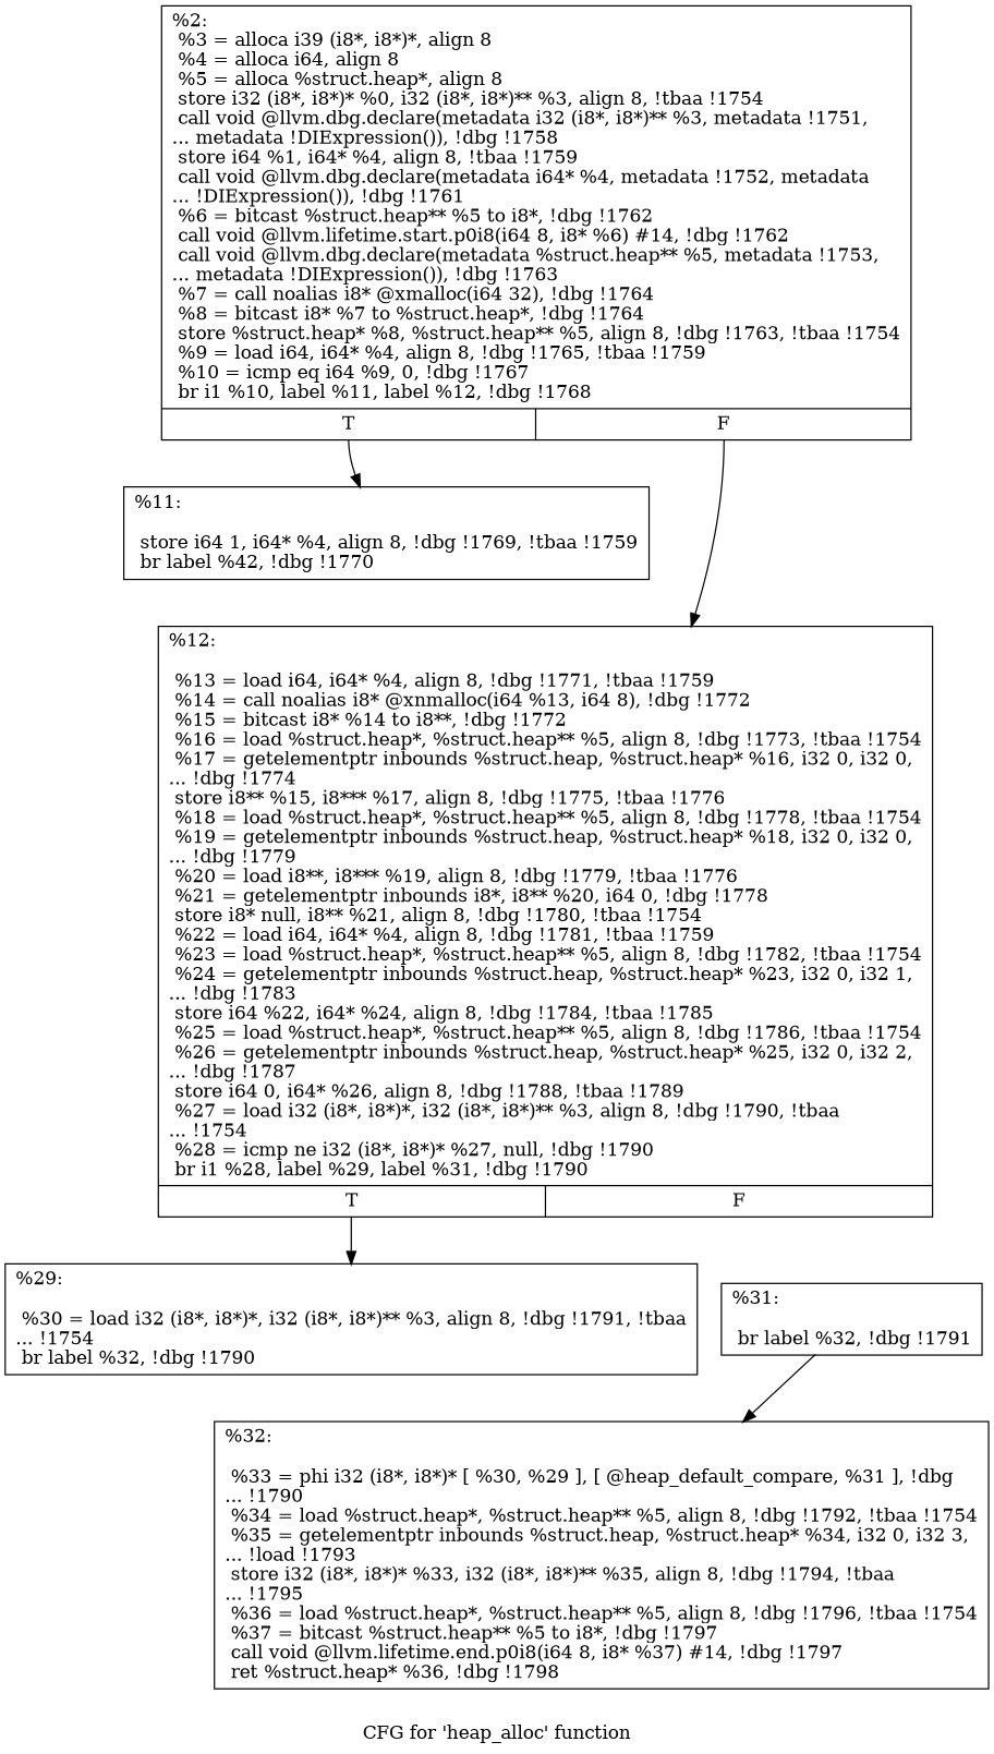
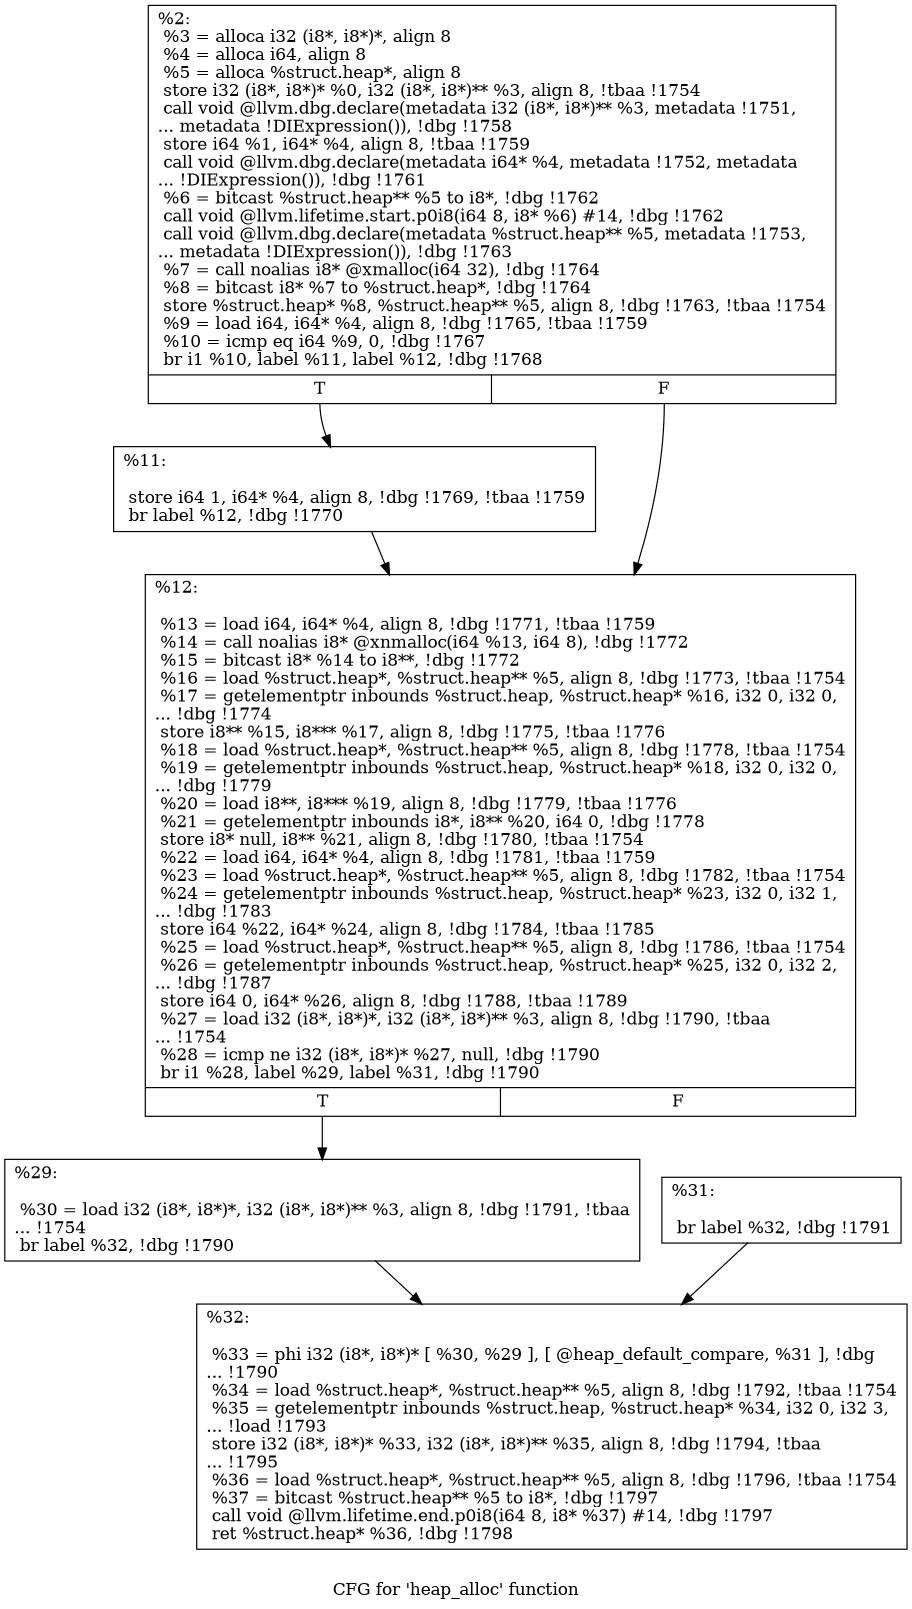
  digraph {
    label="CFG for 'heap_alloc' function"
    node [shape=record]
-   n1 [label="{%2:\l  %3 = alloca i39 (i8*, i8*)*, align 8\l  %4 = alloca i64, align 8\l  %5 = alloca %struct.heap*, align 8\l  store i32 (i8*, i8*)* %0, i32 (i8*, i8*)** %3, align 8, !tbaa !1754\l  call void @llvm.dbg.declare(metadata i32 (i8*, i8*)** %3, metadata !1751,\l... metadata !DIExpression()), !dbg !1758\l  store i64 %1, i64* %4, align 8, !tbaa !1759\l  call void @llvm.dbg.declare(metadata i64* %4, metadata !1752, metadata\l... !DIExpression()), !dbg !1761\l  %6 = bitcast %struct.heap** %5 to i8*, !dbg !1762\l  call void @llvm.lifetime.start.p0i8(i64 8, i8* %6) #14, !dbg !1762\l  call void @llvm.dbg.declare(metadata %struct.heap** %5, metadata !1753,\l... metadata !DIExpression()), !dbg !1763\l  %7 = call noalias i8* @xmalloc(i64 32), !dbg !1764\l  %8 = bitcast i8* %7 to %struct.heap*, !dbg !1764\l  store %struct.heap* %8, %struct.heap** %5, align 8, !dbg !1763, !tbaa !1754\l  %9 = load i64, i64* %4, align 8, !dbg !1765, !tbaa !1759\l  %10 = icmp eq i64 %9, 0, !dbg !1767\l  br i1 %10, label %11, label %12, !dbg !1768\l|{<s0>T|<s1>F}}"]
-   n2 [label="{%11:\l\l  store i64 1, i64* %4, align 8, !dbg !1769, !tbaa !1759\l  br label %42, !dbg !1770\l}"]
+   n1 [label="{%2:\l  %3 = alloca i32 (i8*, i8*)*, align 8\l  %4 = alloca i64, align 8\l  %5 = alloca %struct.heap*, align 8\l  store i32 (i8*, i8*)* %0, i32 (i8*, i8*)** %3, align 8, !tbaa !1754\l  call void @llvm.dbg.declare(metadata i32 (i8*, i8*)** %3, metadata !1751,\l... metadata !DIExpression()), !dbg !1758\l  store i64 %1, i64* %4, align 8, !tbaa !1759\l  call void @llvm.dbg.declare(metadata i64* %4, metadata !1752, metadata\l... !DIExpression()), !dbg !1761\l  %6 = bitcast %struct.heap** %5 to i8*, !dbg !1762\l  call void @llvm.lifetime.start.p0i8(i64 8, i8* %6) #14, !dbg !1762\l  call void @llvm.dbg.declare(metadata %struct.heap** %5, metadata !1753,\l... metadata !DIExpression()), !dbg !1763\l  %7 = call noalias i8* @xmalloc(i64 32), !dbg !1764\l  %8 = bitcast i8* %7 to %struct.heap*, !dbg !1764\l  store %struct.heap* %8, %struct.heap** %5, align 8, !dbg !1763, !tbaa !1754\l  %9 = load i64, i64* %4, align 8, !dbg !1765, !tbaa !1759\l  %10 = icmp eq i64 %9, 0, !dbg !1767\l  br i1 %10, label %11, label %12, !dbg !1768\l|{<s0>T|<s1>F}}"]
+   n2 [label="{%11:\l\l  store i64 1, i64* %4, align 8, !dbg !1769, !tbaa !1759\l  br label %12, !dbg !1770\l}"]
    n3 [label="{%12:\l\l  %13 = load i64, i64* %4, align 8, !dbg !1771, !tbaa !1759\l  %14 = call noalias i8* @xnmalloc(i64 %13, i64 8), !dbg !1772\l  %15 = bitcast i8* %14 to i8**, !dbg !1772\l  %16 = load %struct.heap*, %struct.heap** %5, align 8, !dbg !1773, !tbaa !1754\l  %17 = getelementptr inbounds %struct.heap, %struct.heap* %16, i32 0, i32 0,\l... !dbg !1774\l  store i8** %15, i8*** %17, align 8, !dbg !1775, !tbaa !1776\l  %18 = load %struct.heap*, %struct.heap** %5, align 8, !dbg !1778, !tbaa !1754\l  %19 = getelementptr inbounds %struct.heap, %struct.heap* %18, i32 0, i32 0,\l... !dbg !1779\l  %20 = load i8**, i8*** %19, align 8, !dbg !1779, !tbaa !1776\l  %21 = getelementptr inbounds i8*, i8** %20, i64 0, !dbg !1778\l  store i8* null, i8** %21, align 8, !dbg !1780, !tbaa !1754\l  %22 = load i64, i64* %4, align 8, !dbg !1781, !tbaa !1759\l  %23 = load %struct.heap*, %struct.heap** %5, align 8, !dbg !1782, !tbaa !1754\l  %24 = getelementptr inbounds %struct.heap, %struct.heap* %23, i32 0, i32 1,\l... !dbg !1783\l  store i64 %22, i64* %24, align 8, !dbg !1784, !tbaa !1785\l  %25 = load %struct.heap*, %struct.heap** %5, align 8, !dbg !1786, !tbaa !1754\l  %26 = getelementptr inbounds %struct.heap, %struct.heap* %25, i32 0, i32 2,\l... !dbg !1787\l  store i64 0, i64* %26, align 8, !dbg !1788, !tbaa !1789\l  %27 = load i32 (i8*, i8*)*, i32 (i8*, i8*)** %3, align 8, !dbg !1790, !tbaa\l... !1754\l  %28 = icmp ne i32 (i8*, i8*)* %27, null, !dbg !1790\l  br i1 %28, label %29, label %31, !dbg !1790\l|{<s0>T|<s1>F}}"]
    n4 [label="{%29:\l\l  %30 = load i32 (i8*, i8*)*, i32 (i8*, i8*)** %3, align 8, !dbg !1791, !tbaa\l... !1754\l  br label %32, !dbg !1790\l}"]
    n5 [label="{%32:\l\l  %33 = phi i32 (i8*, i8*)* [ %30, %29 ], [ @heap_default_compare, %31 ], !dbg\l... !1790\l  %34 = load %struct.heap*, %struct.heap** %5, align 8, !dbg !1792, !tbaa !1754\l  %35 = getelementptr inbounds %struct.heap, %struct.heap* %34, i32 0, i32 3,\l... !load !1793\l  store i32 (i8*, i8*)* %33, i32 (i8*, i8*)** %35, align 8, !dbg !1794, !tbaa\l... !1795\l  %36 = load %struct.heap*, %struct.heap** %5, align 8, !dbg !1796, !tbaa !1754\l  %37 = bitcast %struct.heap** %5 to i8*, !dbg !1797\l  call void @llvm.lifetime.end.p0i8(i64 8, i8* %37) #14, !dbg !1797\l  ret %struct.heap* %36, !dbg !1798\l}"]
    n6 [label="{%31:\l\l  br label %32, !dbg !1791\l}"]
    n1 -> n2 [tailport=s0]
    n1 -> n3 [tailport=s1]
+   n2 -> n3
    n3 -> n4 [tailport=s0]
+   n4 -> n5
    n6 -> n5
  }
